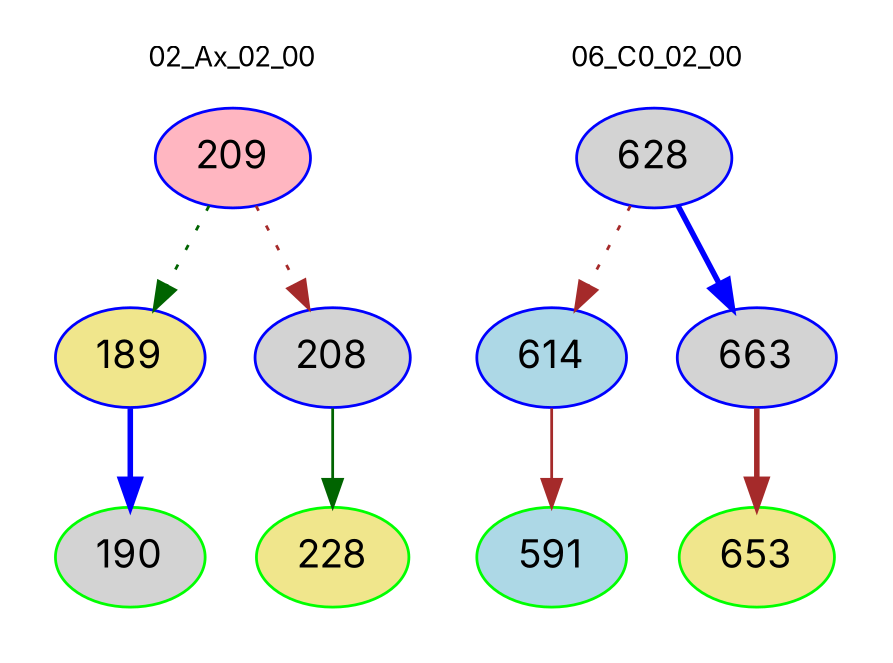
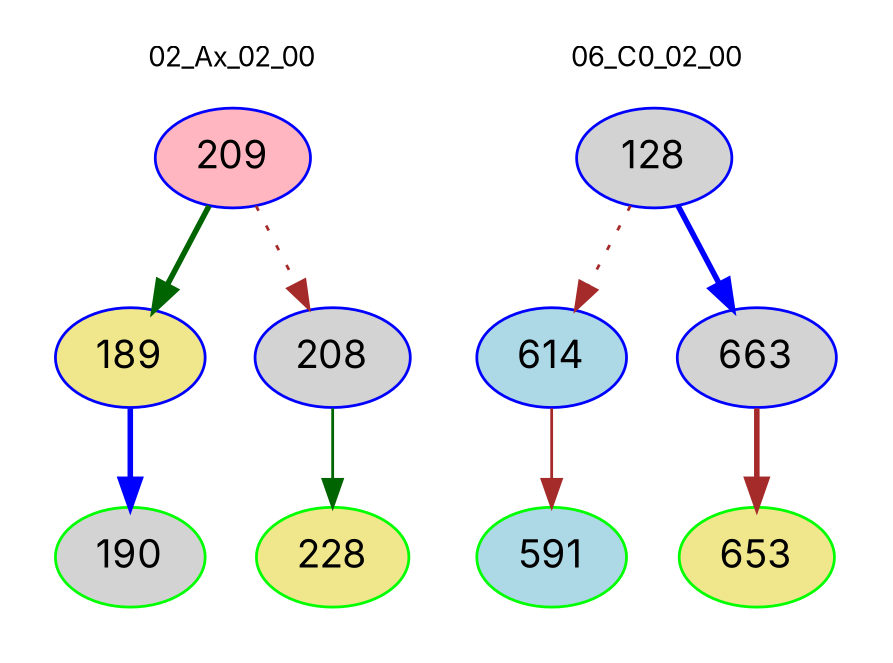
  digraph {
    fontname=Inter
    node [color=blue fillcolor=lightgrey fontname=Inter style=filled]
    edge [color=brown fontname=Inter style=dotted]
    n1 [fillcolor=lightpink label=209]
    n2 [fillcolor=khaki label=189]
    n3 [label=208]
    n4 [color=green label=190]
    n5 [color=green fillcolor=khaki label=228]
-   n6 [label=628]
+   n6 [label=128]
    n7 [fillcolor=lightblue label=614]
    n8 [label=663]
    n9 [color=green fillcolor=lightblue label=591]
    n10 [color=green fillcolor=khaki label=653]
    subgraph cluster_1 {
      color=white
      fontsize=10
      label="02_Ax_02_00"
      n1
      n2
      n3
      n4
      n5
    }
    subgraph cluster_2 {
      color=white
      fontsize=10
      label="06_C0_02_00"
      n6
      n7
      n8
      n9
      n10
    }
-   n1 -> n2 [color=darkgreen]
+   n1 -> n2 [color=darkgreen style=bold]
    n1 -> n3
    n2 -> n4 [color=blue style=bold]
    n3 -> n5 [color=darkgreen style=solid]
    n6 -> n7
    n6 -> n8 [color=blue style=bold]
    n7 -> n9 [style=solid]
    n8 -> n10 [style=bold]
  }
